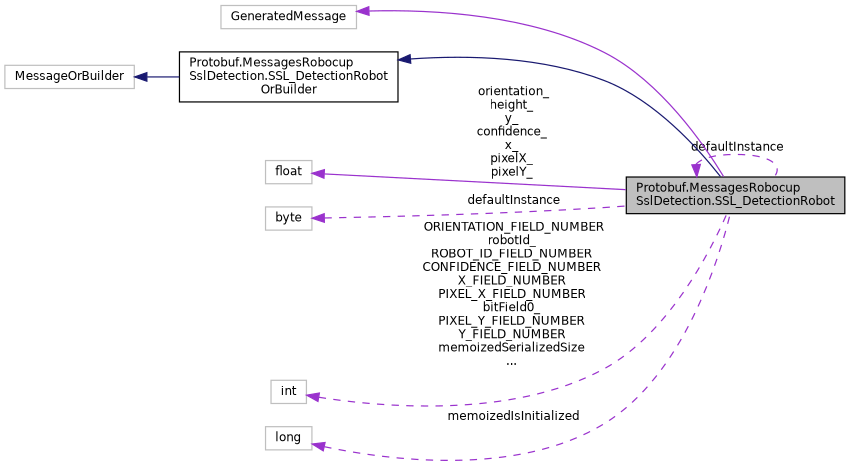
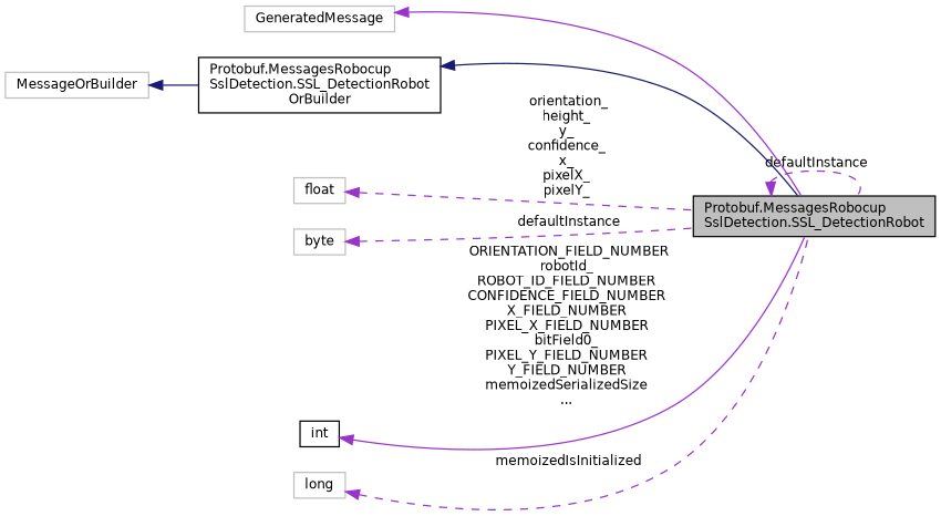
  digraph {
    rankdir=LR
    node [color=grey75 fillcolor=white fontname=Helvetica fontsize=10 shape=record style=filled]
    edge [color=darkorchid3 dir=back fontname=Helvetica fontsize=10 labelfontname=Helvetica labelfontsize=10 style=dashed]
    n1 [color=black fillcolor=grey75 fontcolor=black height=0.2 label="Protobuf.MessagesRobocup\lSslDetection.SSL_DetectionRobot" width=0.4]
    n2 [height=0.2 label=GeneratedMessage width=0.4]
    n3 [color=black height=0.2 label="Protobuf.MessagesRobocup\lSslDetection.SSL_DetectionRobot\lOrBuilder" width=0.4]
    n4 [height=0.2 label=MessageOrBuilder width=0.4]
    n5 [height=0.2 label=float width=0.4]
    n6 [height=0.2 label=byte width=0.4]
-   n7 [height=0.2 label=int width=0.4]
+   n7 [color=black height=0.2 label=int width=0.4]
    n8 [height=0.2 label=long width=0.4]
    n1 -> n1 [label=" defaultInstance"]
    n2 -> n1 [style=solid]
    n3 -> n1 [color=midnightblue style=solid]
    n4 -> n3 [color=midnightblue style=solid]
-   n5 -> n1 [label=" orientation_\nheight_\ny_\nconfidence_\nx_\npixelX_\npixelY_" style=solid]
+   n5 -> n1 [label=" orientation_\nheight_\ny_\nconfidence_\nx_\npixelX_\npixelY_"]
    n6 -> n1 [label=" defaultInstance"]
-   n7 -> n1 [label=" ORIENTATION_FIELD_NUMBER\nrobotId_\nROBOT_ID_FIELD_NUMBER\nCONFIDENCE_FIELD_NUMBER\nX_FIELD_NUMBER\nPIXEL_X_FIELD_NUMBER\nbitField0_\nPIXEL_Y_FIELD_NUMBER\nY_FIELD_NUMBER\nmemoizedSerializedSize\n..."]
+   n7 -> n1 [label=" ORIENTATION_FIELD_NUMBER\nrobotId_\nROBOT_ID_FIELD_NUMBER\nCONFIDENCE_FIELD_NUMBER\nX_FIELD_NUMBER\nPIXEL_X_FIELD_NUMBER\nbitField0_\nPIXEL_Y_FIELD_NUMBER\nY_FIELD_NUMBER\nmemoizedSerializedSize\n..." style=solid]
    n8 -> n1 [label=" memoizedIsInitialized"]
  }
